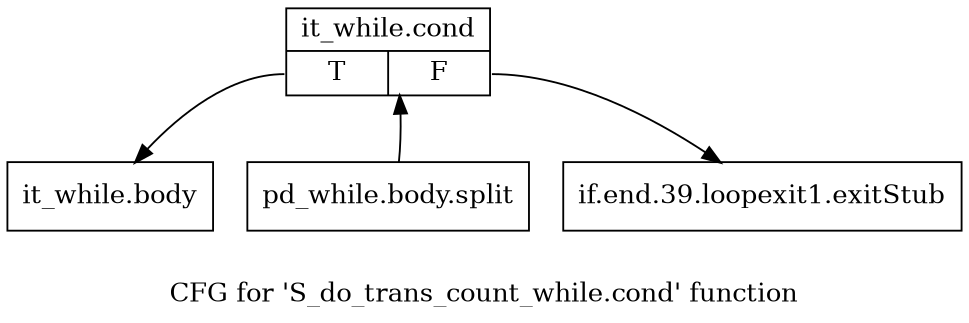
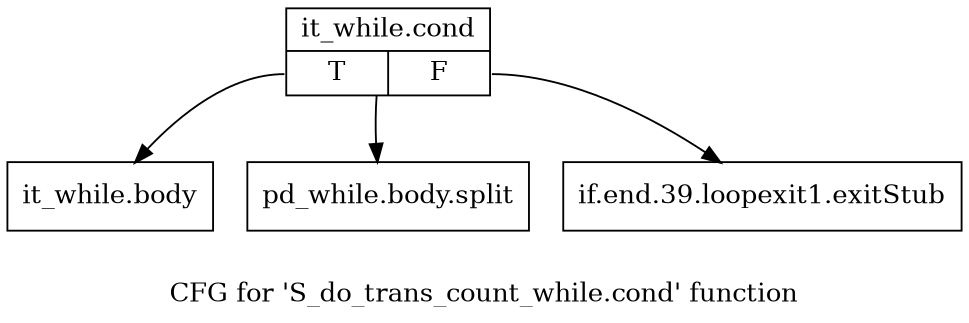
  digraph {
    label="CFG for 'S_do_trans_count_while.cond' function"
    node [shape=record]
    n1 [label="{it_while.cond|{<s0>T|<s1>F}}"]
    n2 [label="{if.end.39.loopexit1.exitStub}"]
    n3 [label="{it_while.body}"]
    n4 [label="{pd_while.body.split}"]
    n1 -> n2 [tailport=s1]
    n1 -> n3 [tailport=s0]
-   n4 -> n1
+   n1 -> n4
  }
